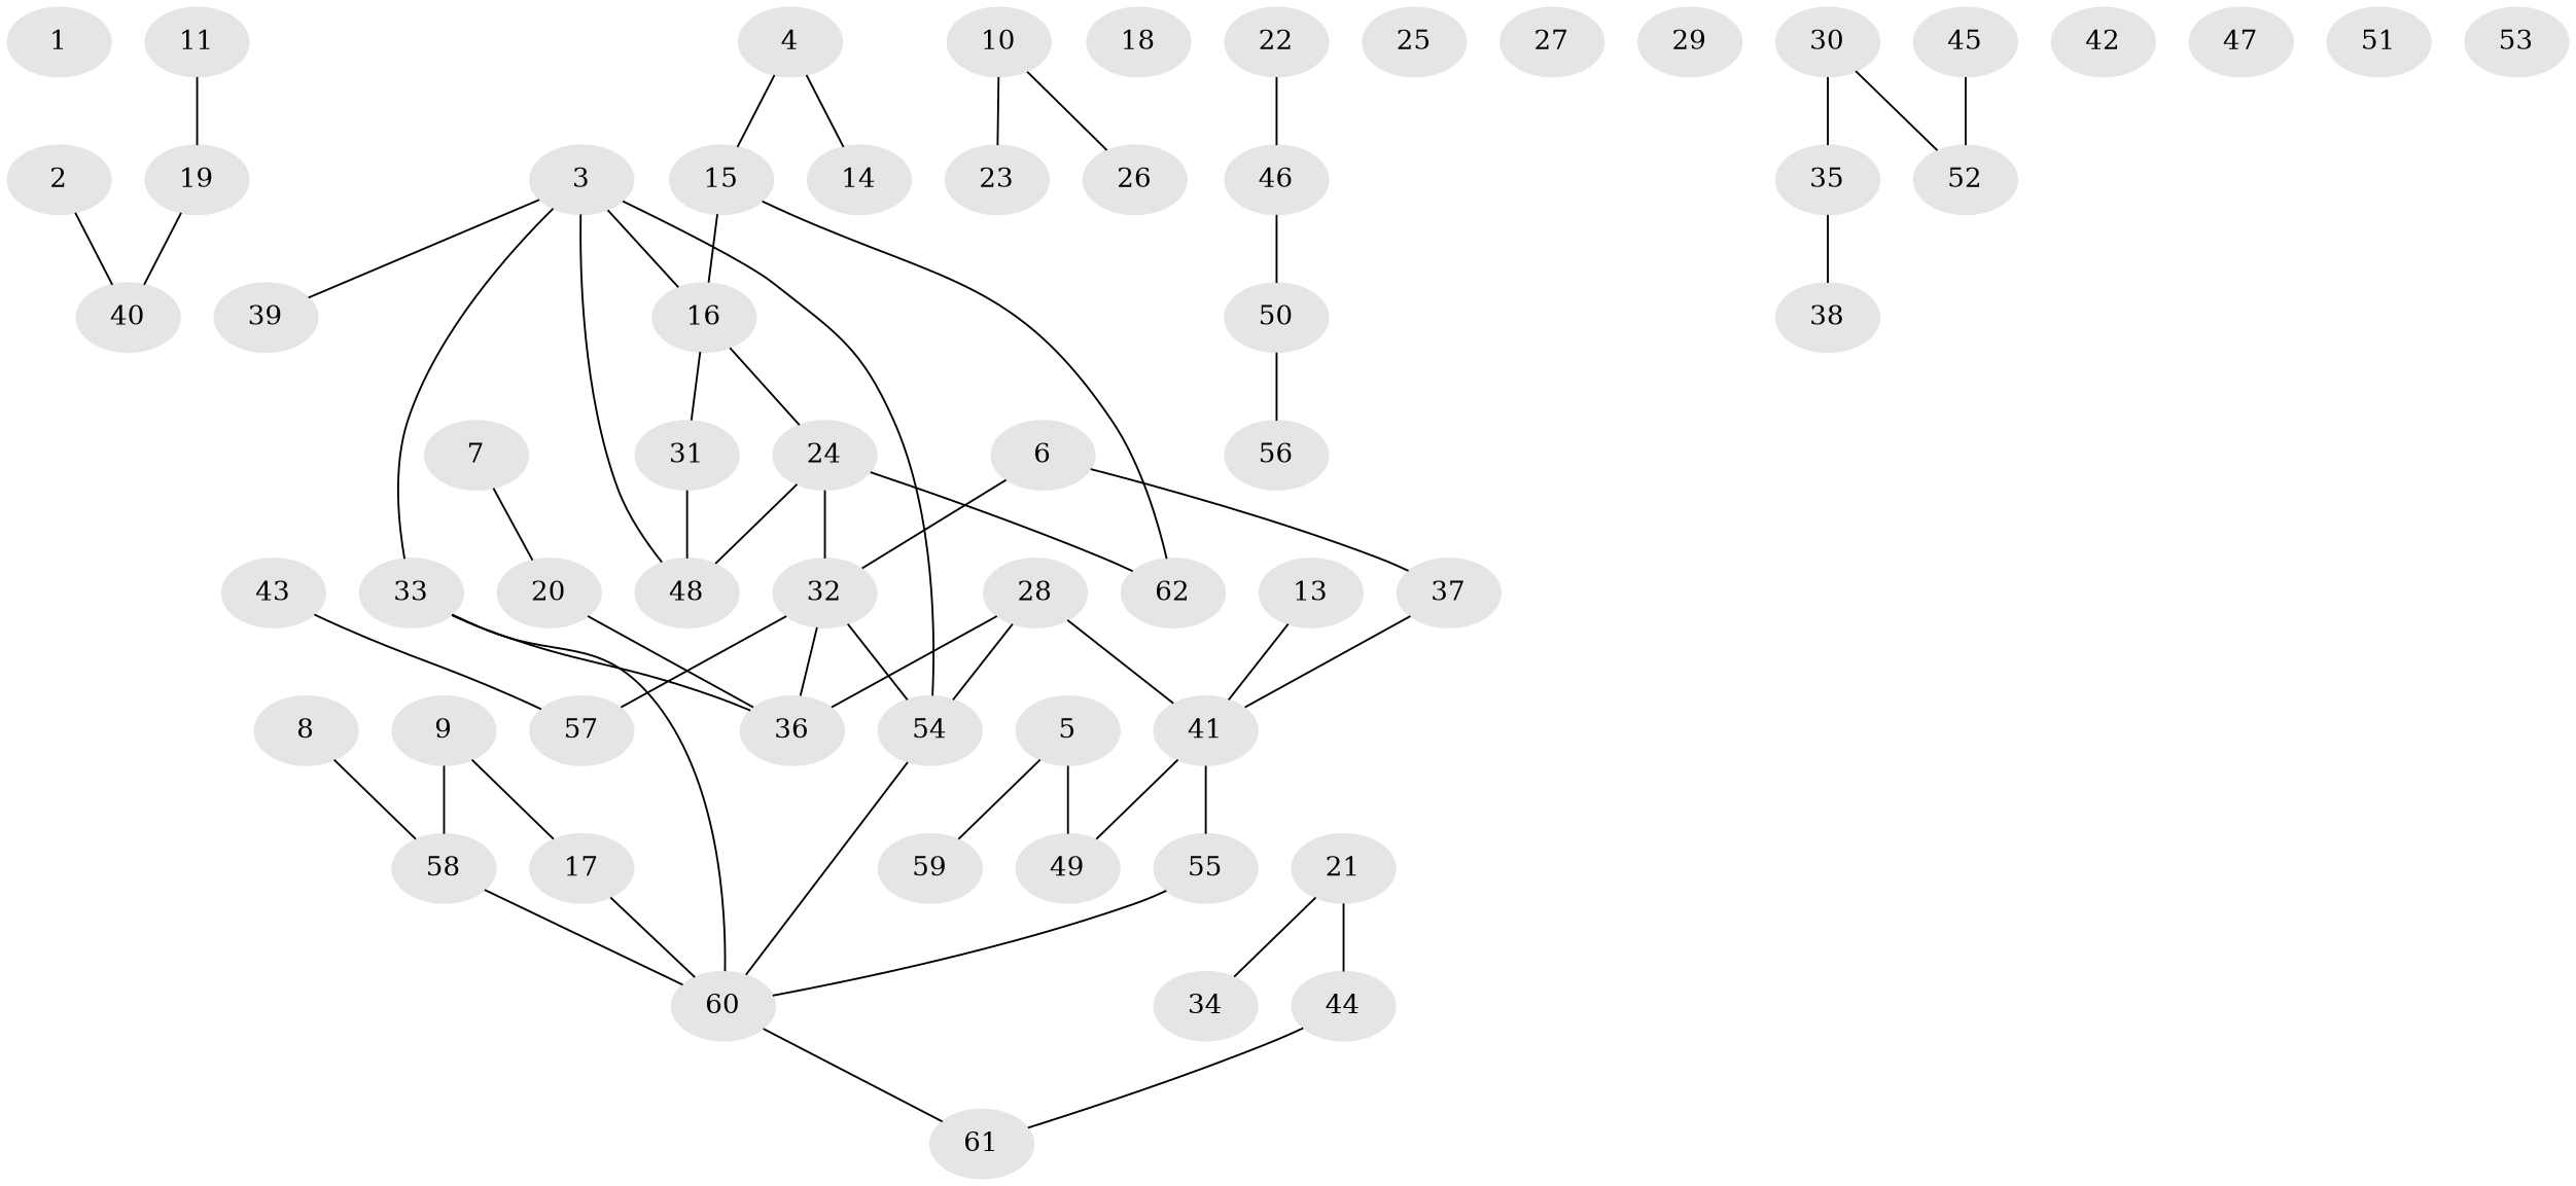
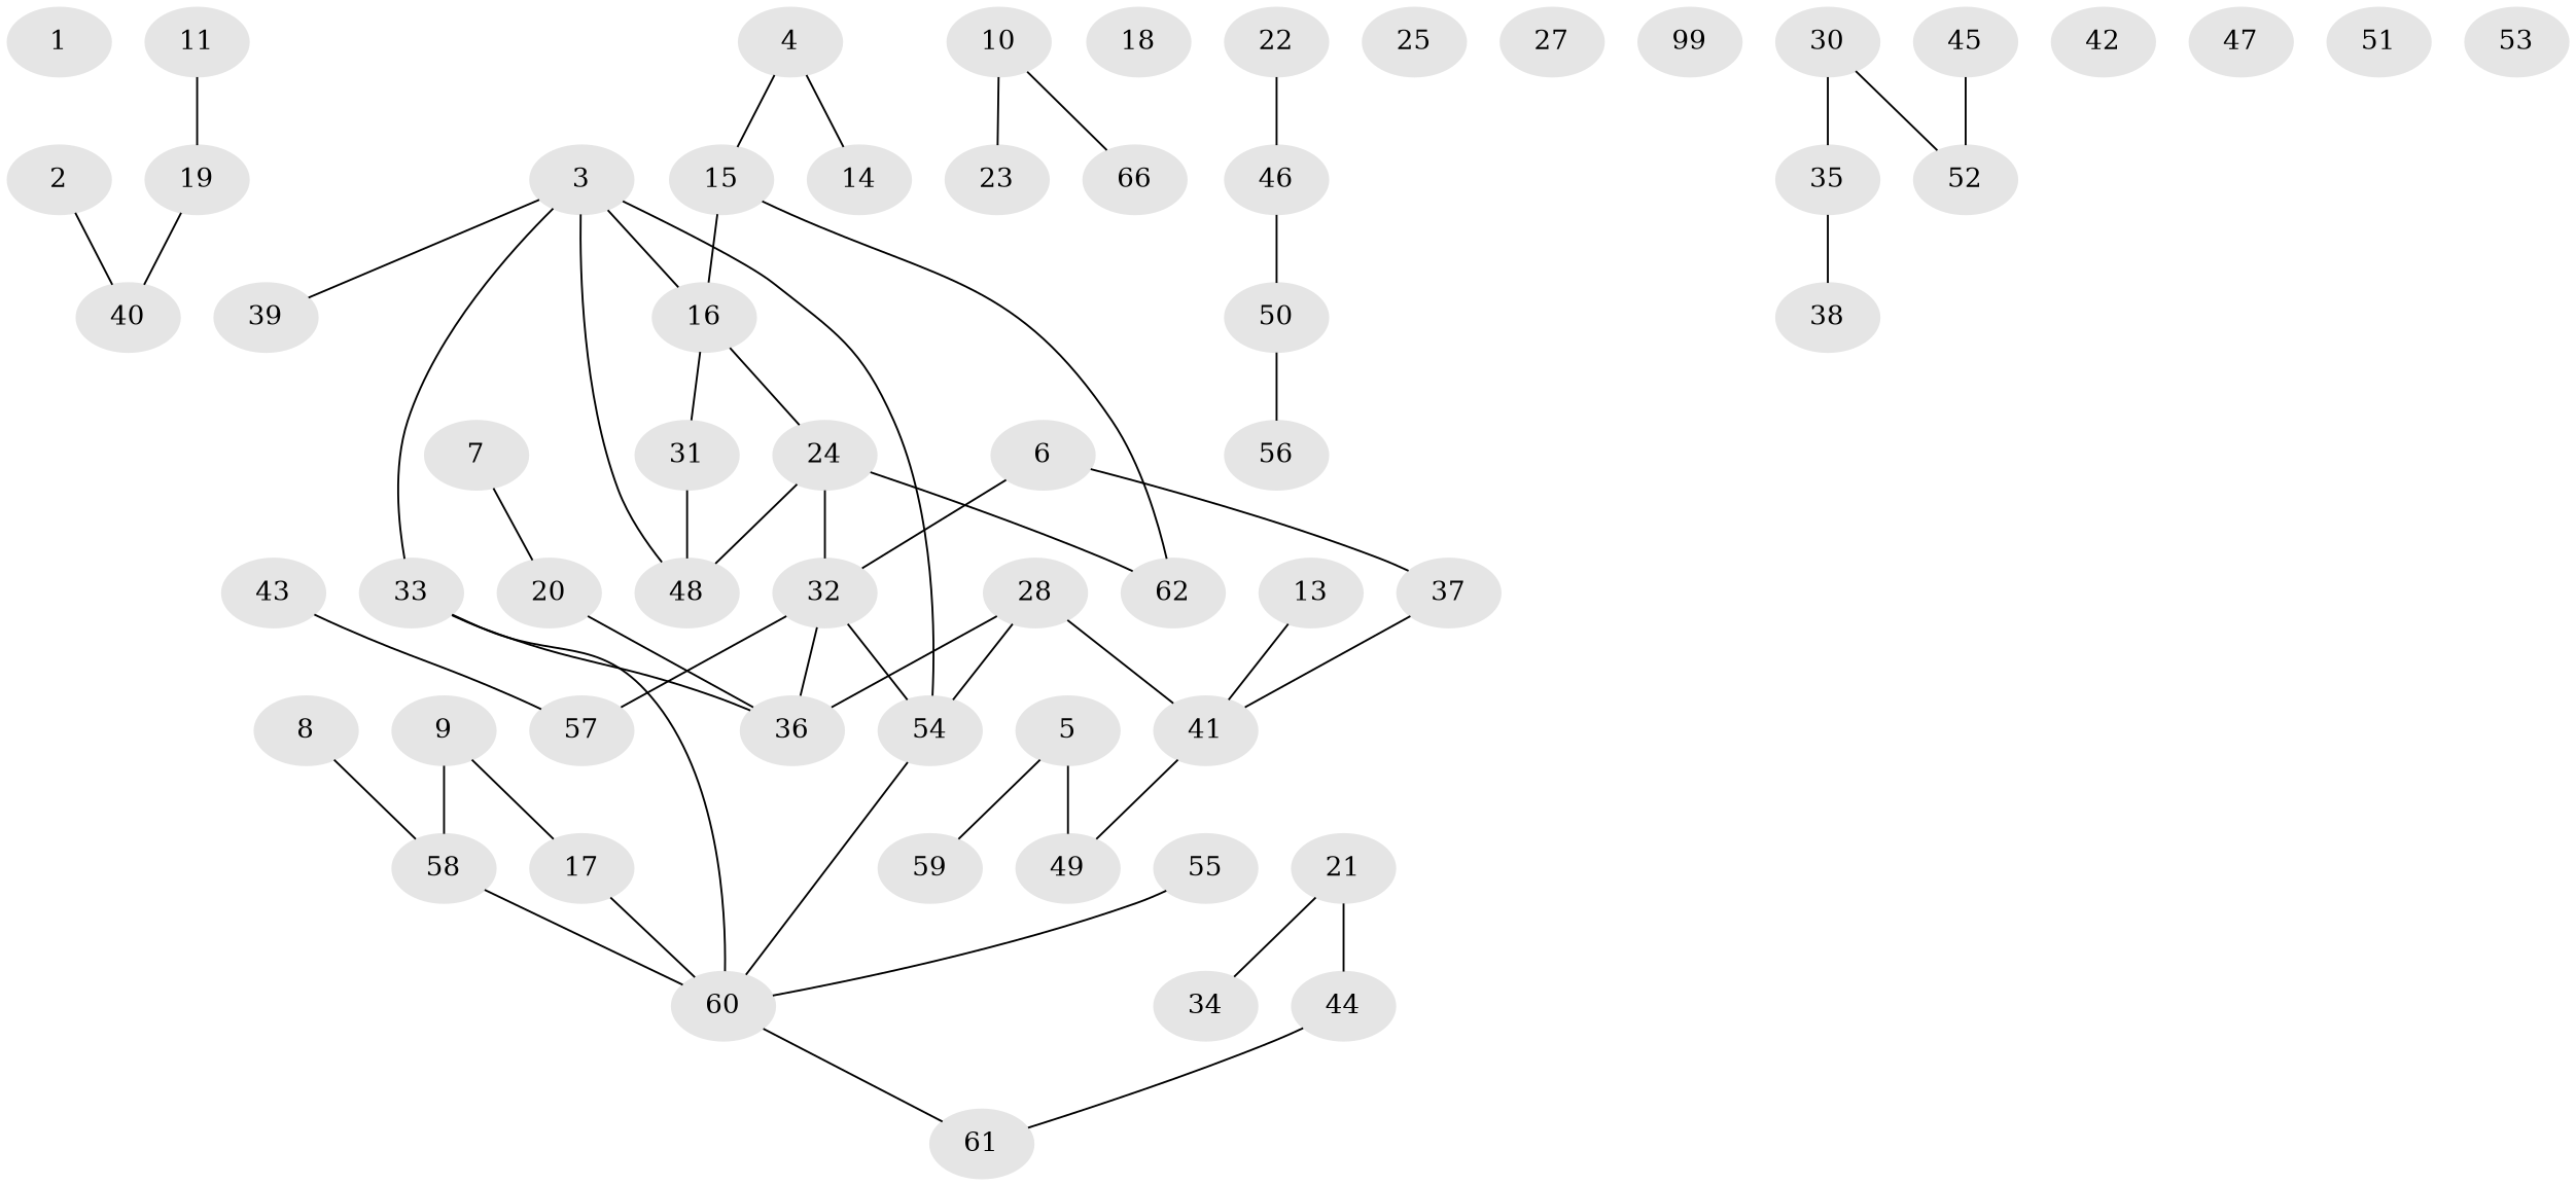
  graph {
    node [color=gray90 style=filled]
    1
    2
    40
    3
    16
    33
    39
    48
    54
    24
    31
    60
    36
    4
    14
    15
    62
    5
    49
    59
    6
    32
    37
    57
    41
    7
    20
    8
    58
    9
    17
    10
    23
-   26
+   26 [label=66]
    11
    19
    13
    55
    61
    18
    21
    34
    44
    22
    46
    50
    25
    27
    28
-   29
+   29 [label=99]
    30
    35
    52
    38
    42
    43
    45
    56
    47
    51
    53
    2 -- 40
    3 -- 16
    3 -- 33
    3 -- 39
    3 -- 48
    3 -- 54
    16 -- 24
    16 -- 31
    33 -- 60
    33 -- 36
    54 -- 60
    24 -- 48
    24 -- 62
    24 -- 32
    31 -- 48
    60 -- 61
    4 -- 14
    4 -- 15
    15 -- 16
    15 -- 62
    5 -- 49
    5 -- 59
    6 -- 32
    6 -- 37
    32 -- 54
    32 -- 36
    32 -- 57
    37 -- 41
    41 -- 49
-   41 -- 55
    7 -- 20
    20 -- 36
    8 -- 58
    58 -- 60
    9 -- 58
    9 -- 17
    17 -- 60
    10 -- 23
    10 -- 26
    11 -- 19
    19 -- 40
    13 -- 41
    55 -- 60
    21 -- 34
    21 -- 44
    44 -- 61
    22 -- 46
    46 -- 50
    50 -- 56
    28 -- 54
    28 -- 36
    28 -- 41
    30 -- 35
    30 -- 52
    35 -- 38
    43 -- 57
    45 -- 52
  }
